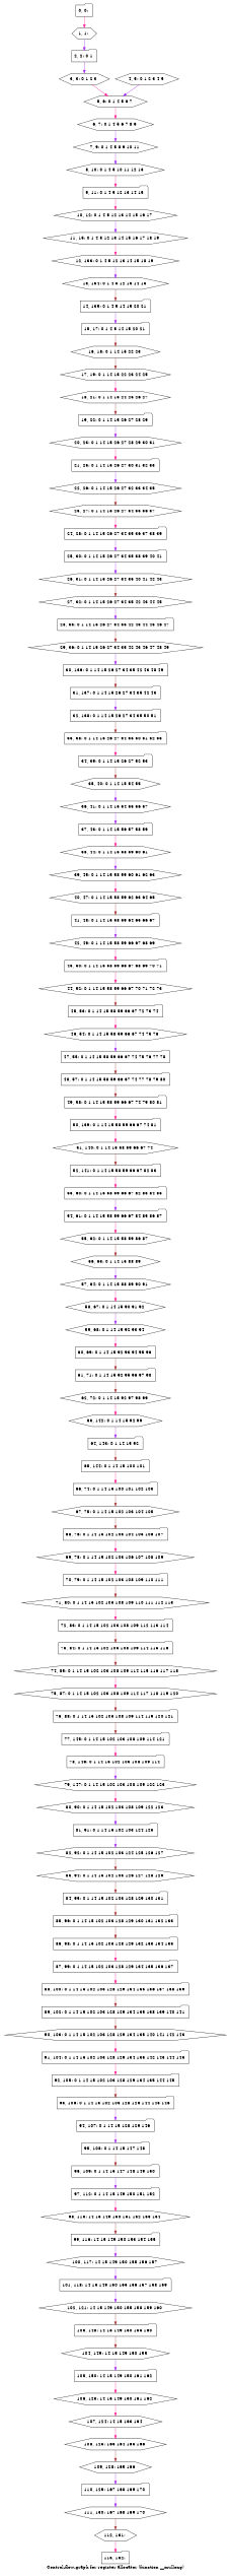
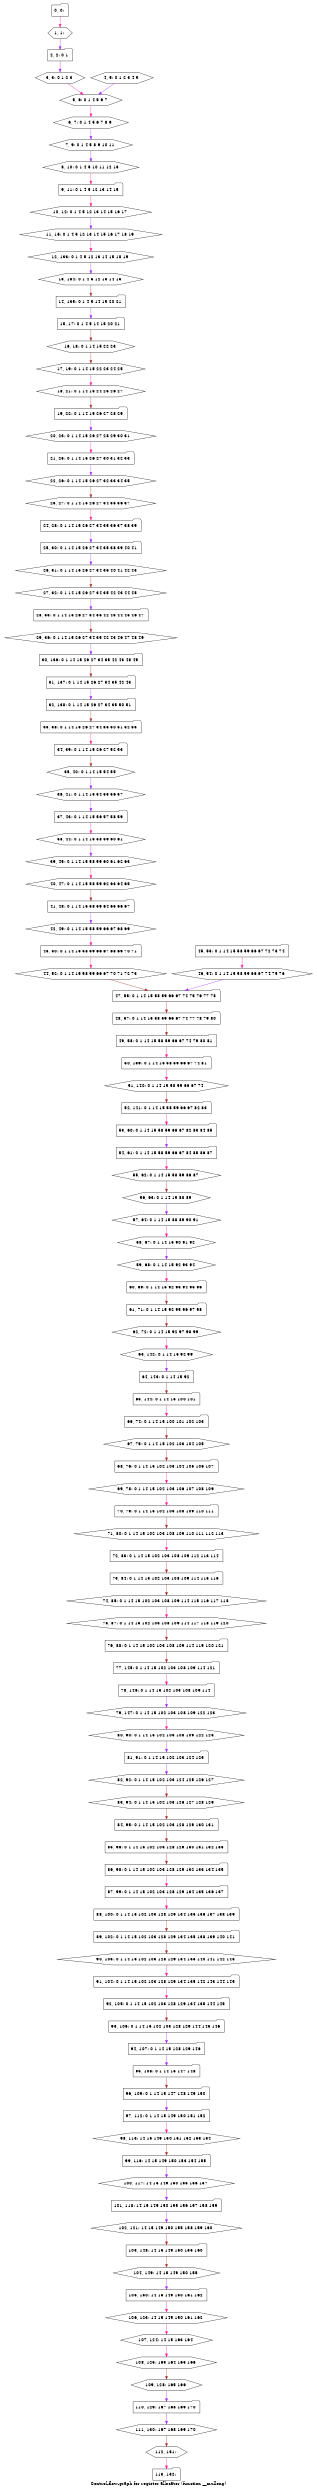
  digraph {
    label="Control-flow-graph for register allocator (function __mullong)"
    node [shape=folder]
    edge [color=brown]
    n1 [label="0, 0: "]
    n2 [label="1, 1: " shape=hexagon]
    n3 [label="2, 2: 0 1 "]
    n4 [label="3, 3: 0 1 2 3 " shape=hexagon]
    n5 [label="5, 6: 0 1 4 5 6 7 " shape=hexagon]
    n6 [label="4, 5: 0 1 2 3 4 5 " shape=hexagon]
    n7 [label="6, 7: 0 1 4 5 6 7 8 9 " shape=hexagon]
    n8 [label="7, 9: 0 1 4 5 8 9 10 11 " shape=hexagon]
    n9 [label="8, 10: 0 1 4 5 10 11 12 13 " shape=hexagon]
    n10 [label="9, 11: 0 1 4 5 12 13 14 15 "]
    n11 [label="10, 12: 0 1 4 5 12 13 14 15 16 17 " shape=hexagon]
    n12 [label="11, 15: 0 1 4 5 12 13 14 15 16 17 18 19 " shape=hexagon]
    n13 [label="12, 133: 0 1 4 5 12 13 14 15 18 19 " shape=hexagon]
    n14 [label="13, 134: 0 1 4 5 12 13 14 15 " shape=hexagon]
    n15 [label="14, 135: 0 1 4 5 14 15 20 21 "]
    n16 [label="15, 17: 0 1 4 5 14 15 20 21 "]
    n17 [label="16, 18: 0 1 14 15 22 23 " shape=hexagon]
    n18 [label="17, 19: 0 1 14 15 22 23 24 25 " shape=hexagon]
    n19 [label="18, 21: 0 1 14 15 24 25 26 27 " shape=hexagon]
    n20 [label="19, 22: 0 1 14 15 26 27 28 29 "]
    n21 [label="20, 23: 0 1 14 15 26 27 28 29 30 31 " shape=hexagon]
    n22 [label="21, 25: 0 1 14 15 26 27 30 31 32 33 "]
    n23 [label="22, 26: 0 1 14 15 26 27 32 33 34 35 " shape=hexagon]
    n24 [label="23, 27: 0 1 14 15 26 27 34 35 36 37 " shape=hexagon]
    n25 [label="24, 28: 0 1 14 15 26 27 34 35 36 37 38 39 "]
    n26 [label="25, 30: 0 1 14 15 26 27 34 35 38 39 40 41 "]
    n27 [label="26, 31: 0 1 14 15 26 27 34 35 40 41 42 43 " shape=hexagon]
    n28 [label="27, 32: 0 1 14 15 26 27 34 35 42 43 44 45 " shape=hexagon]
    n29 [label="28, 33: 0 1 14 15 26 27 34 35 42 43 44 45 46 47 "]
    n30 [label="29, 36: 0 1 14 15 26 27 34 35 42 43 46 47 48 49 " shape=hexagon]
    n31 [label="30, 136: 0 1 14 15 26 27 34 35 42 43 48 49 "]
    n32 [label="31, 137: 0 1 14 15 26 27 34 35 42 43 "]
    n33 [label="32, 138: 0 1 14 15 26 27 34 35 50 51 "]
    n34 [label="33, 38: 0 1 14 15 26 27 34 35 50 51 52 53 "]
    n35 [label="34, 39: 0 1 14 15 26 27 52 53 "]
    n36 [label="35, 40: 0 1 14 15 54 55 " shape=hexagon]
    n37 [label="36, 41: 0 1 14 15 54 55 56 57 " shape=hexagon]
    n38 [label="37, 43: 0 1 14 15 56 57 58 59 "]
    n39 [label="38, 44: 0 1 14 15 58 59 60 61 " shape=hexagon]
    n40 [label="39, 45: 0 1 14 15 58 59 60 61 62 63 " shape=hexagon]
    n41 [label="40, 47: 0 1 14 15 58 59 62 63 64 65 " shape=hexagon]
    n42 [label="41, 48: 0 1 14 15 58 59 64 65 66 67 "]
    n43 [label="42, 49: 0 1 14 15 58 59 66 67 68 69 " shape=hexagon]
    n44 [label="43, 50: 0 1 14 15 58 59 66 67 68 69 70 71 "]
    n45 [label="44, 52: 0 1 14 15 58 59 66 67 70 71 72 73 " shape=hexagon]
    n46 [label="45, 53: 0 1 14 15 58 59 66 67 72 73 74 "]
    n47 [label="46, 54: 0 1 14 15 58 59 66 67 74 75 76 " shape=hexagon]
    n48 [label="47, 55: 0 1 14 15 58 59 66 67 74 75 76 77 78 "]
    n49 [label="48, 57: 0 1 14 15 58 59 66 67 74 77 78 79 80 "]
    n50 [label="49, 58: 0 1 14 15 58 59 66 67 74 79 80 81 "]
    n51 [label="50, 139: 0 1 14 15 58 59 66 67 74 81 "]
    n52 [label="51, 140: 0 1 14 15 58 59 66 67 74 " shape=hexagon]
    n53 [label="52, 141: 0 1 14 15 58 59 66 67 82 83 "]
    n54 [label="53, 60: 0 1 14 15 58 59 66 67 82 83 84 85 "]
    n55 [label="54, 61: 0 1 14 15 58 59 66 67 84 85 86 87 "]
    n56 [label="55, 62: 0 1 14 15 58 59 86 87 " shape=hexagon]
    n57 [label="56, 63: 0 1 14 15 88 89 " shape=hexagon]
    n58 [label="57, 64: 0 1 14 15 88 89 90 91 " shape=hexagon]
    n59 [label="58, 67: 0 1 14 15 90 91 92 " shape=hexagon]
    n60 [label="59, 68: 0 1 14 15 92 93 94 " shape=hexagon]
    n61 [label="60, 69: 0 1 14 15 92 93 94 95 96 "]
    n62 [label="61, 71: 0 1 14 15 92 95 96 97 98 "]
    n63 [label="62, 72: 0 1 14 15 92 97 98 99 " shape=hexagon]
    n64 [label="63, 142: 0 1 14 15 92 99 " shape=hexagon]
    n65 [label="64, 143: 0 1 14 15 92 "]
    n66 [label="65, 144: 0 1 14 15 100 101 "]
    n67 [label="66, 74: 0 1 14 15 100 101 102 103 "]
    n68 [label="67, 75: 0 1 14 15 102 103 104 105 " shape=hexagon]
    n69 [label="68, 76: 0 1 14 15 102 103 104 105 106 107 "]
    n70 [label="69, 78: 0 1 14 15 102 103 106 107 108 109 " shape=hexagon]
    n71 [label="70, 79: 0 1 14 15 102 103 108 109 110 111 "]
    n72 [label="71, 80: 0 1 14 15 102 103 108 109 110 111 112 113 " shape=hexagon]
    n73 [label="72, 83: 0 1 14 15 102 103 108 109 112 113 114 "]
    n74 [label="73, 84: 0 1 14 15 102 103 108 109 114 115 116 "]
    n75 [label="74, 85: 0 1 14 15 102 103 108 109 114 115 116 117 118 " shape=hexagon]
    n76 [label="75, 87: 0 1 14 15 102 103 108 109 114 117 118 119 120 " shape=hexagon]
    n77 [label="76, 88: 0 1 14 15 102 103 108 109 114 119 120 121 "]
    n78 [label="77, 145: 0 1 14 15 102 103 108 109 114 121 "]
    n79 [label="78, 146: 0 1 14 15 102 103 108 109 114 "]
    n80 [label="79, 147: 0 1 14 15 102 103 108 109 122 123 " shape=hexagon]
    n81 [label="80, 90: 0 1 14 15 102 103 108 109 122 123 " shape=hexagon]
    n82 [label="81, 91: 0 1 14 15 102 103 124 125 "]
    n83 [label="82, 92: 0 1 14 15 102 103 124 125 126 127 " shape=hexagon]
    n84 [label="83, 94: 0 1 14 15 102 103 126 127 128 129 " shape=hexagon]
    n85 [label="84, 95: 0 1 14 15 102 103 128 129 130 131 "]
    n86 [label="85, 96: 0 1 14 15 102 103 128 129 130 131 132 133 "]
    n87 [label="86, 98: 0 1 14 15 102 103 128 129 132 133 134 135 "]
    n88 [label="87, 99: 0 1 14 15 102 103 128 129 134 135 136 137 "]
    n89 [label="88, 100: 0 1 14 15 102 103 128 129 134 135 136 137 138 139 "]
    n90 [label="89, 102: 0 1 14 15 102 103 128 129 134 135 138 139 140 141 "]
    n91 [label="90, 103: 0 1 14 15 102 103 128 129 134 135 140 141 142 143 " shape=hexagon]
    n92 [label="91, 104: 0 1 14 15 102 103 128 129 134 135 142 143 144 145 "]
    n93 [label="92, 105: 0 1 14 15 102 103 128 129 134 135 144 145 "]
    n94 [label="93, 106: 0 1 14 15 102 103 128 129 144 145 146 "]
    n95 [label="94, 107: 0 1 14 15 128 129 146 "]
    n96 [label="95, 108: 0 1 14 15 147 148 "]
    n97 [label="96, 109: 0 1 14 15 147 148 149 150 "]
    n98 [label="97, 112: 0 1 14 15 149 150 151 152 "]
    n99 [label="98, 113: 14 15 149 150 151 152 153 154 " shape=hexagon]
    n100 [label="99, 116: 14 15 149 150 153 154 155 "]
    n101 [label="100, 117: 14 15 149 150 155 156 157 " shape=hexagon]
    n102 [label="101, 118: 14 15 149 150 155 156 157 158 159 "]
    n103 [label="102, 121: 14 15 149 150 155 158 159 160 " shape=hexagon]
    n104 [label="103, 148: 14 15 149 150 155 160 "]
    n105 [label="104, 149: 14 15 149 150 155 " shape=hexagon]
    n106 [label="105, 150: 14 15 149 150 161 162 "]
    n107 [label="106, 123: 14 15 149 150 161 162 " shape=hexagon]
    n108 [label="107, 124: 14 15 163 164 " shape=hexagon]
    n109 [label="108, 125: 163 164 165 166 " shape=hexagon]
    n110 [label="109, 128: 165 166 " shape=hexagon]
    n111 [label="110, 129: 167 168 169 170 "]
    n112 [label="111, 130: 167 168 169 170 " shape=hexagon]
    n113 [label="112, 131: " shape=hexagon]
    n114 [label="113, 132: "]
    n1 -> n2 [color=deeppink]
    n2 -> n3 [color=purple]
    n3 -> n4 [color=purple]
    n4 -> n5 [color=deeppink]
    n5 -> n7 [color=deeppink]
    n6 -> n5 [color=purple]
    n7 -> n8 [color=purple]
    n8 -> n9 [color=purple]
    n9 -> n10 [color=deeppink]
    n10 -> n11 [color=deeppink]
    n11 -> n12 [color=purple]
    n12 -> n13 [color=deeppink]
    n13 -> n14 [color=purple]
    n14 -> n15
    n15 -> n16 [color=purple]
    n16 -> n17
    n17 -> n18
    n18 -> n19 [color=deeppink]
    n19 -> n20
    n20 -> n21 [color=purple]
    n21 -> n22 [color=deeppink]
    n22 -> n23 [color=purple]
    n23 -> n24
    n24 -> n25 [color=deeppink]
    n25 -> n26 [color=purple]
    n26 -> n27 [color=purple]
    n27 -> n28
    n28 -> n29 [color=purple]
    n29 -> n30
    n30 -> n31 [color=purple]
    n31 -> n32
    n32 -> n33 [color=purple]
    n33 -> n34
    n34 -> n35 [color=deeppink]
    n35 -> n36
    n36 -> n37 [color=purple]
    n37 -> n38 [color=purple]
    n38 -> n39 [color=deeppink]
    n39 -> n40 [color=purple]
    n40 -> n41 [color=deeppink]
    n41 -> n42
    n42 -> n43 [color=purple]
    n43 -> n44 [color=deeppink]
    n44 -> n45 [color=deeppink]
-   n45 -> n46
+   n45 -> n48
    n46 -> n47 [color=deeppink]
    n47 -> n48 [color=purple]
    n48 -> n49
    n49 -> n50
    n50 -> n51 [color=deeppink]
    n51 -> n52 [color=deeppink]
    n52 -> n53
    n53 -> n54 [color=deeppink]
    n54 -> n55 [color=purple]
    n55 -> n56 [color=deeppink]
    n56 -> n57
    n57 -> n58 [color=purple]
    n58 -> n59 [color=deeppink]
    n59 -> n60 [color=purple]
    n60 -> n61 [color=deeppink]
    n61 -> n62
    n62 -> n63
    n63 -> n64 [color=deeppink]
    n64 -> n65 [color=purple]
    n65 -> n66
    n66 -> n67 [color=deeppink]
    n67 -> n68
    n68 -> n69
    n69 -> n70 [color=deeppink]
    n70 -> n71 [color=deeppink]
    n71 -> n72
    n72 -> n73 [color=deeppink]
    n73 -> n74
    n74 -> n75
    n75 -> n76 [color=deeppink]
    n76 -> n77
    n77 -> n78
    n78 -> n79 [color=deeppink]
    n79 -> n80 [color=purple]
    n80 -> n81 [color=deeppink]
    n81 -> n82 [color=purple]
    n82 -> n83 [color=purple]
    n83 -> n84
    n84 -> n85
    n85 -> n86
    n86 -> n87
    n87 -> n88 [color=deeppink]
    n88 -> n89 [color=deeppink]
    n89 -> n90
    n90 -> n91
    n91 -> n92 [color=deeppink]
    n92 -> n93 [color=deeppink]
    n93 -> n94
    n94 -> n95 [color=purple]
    n95 -> n96 [color=purple]
    n96 -> n97
    n97 -> n98 [color=purple]
    n98 -> n99 [color=deeppink]
    n99 -> n100
    n100 -> n101 [color=purple]
    n101 -> n102 [color=purple]
    n102 -> n103 [color=purple]
    n103 -> n104
    n104 -> n105
    n105 -> n106 [color=purple]
    n106 -> n107 [color=deeppink]
    n107 -> n108 [color=deeppink]
    n108 -> n109 [color=deeppink]
    n109 -> n110
    n110 -> n111 [color=purple]
    n111 -> n112 [color=purple]
    n112 -> n113
    n113 -> n114 [color=deeppink]
  }
